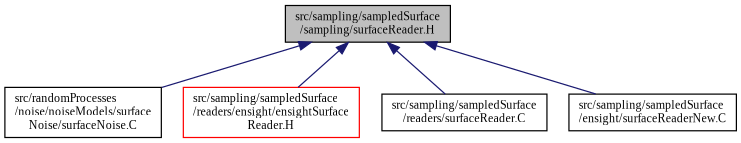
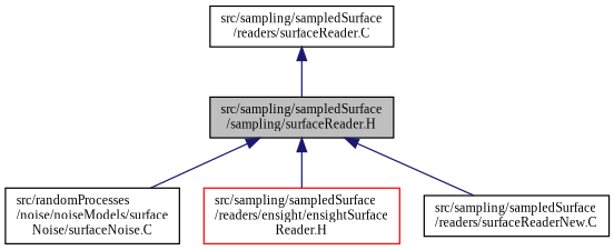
  digraph {
    fontname="Liberation Serif"
    node [color=black fontname="Liberation Serif" fontsize=10 shape=record]
    edge [color=midnightblue dir=back fontname="Liberation Serif" fontsize=10 labelfontname=Helvetica labelfontsize=10 style=solid]
    n1 [fillcolor=grey75 fontcolor=black height=0.2 label="src/sampling/sampledSurface\l/sampling/surfaceReader.H" style=filled width=0.4]
    n2 [height=0.2 label="src/randomProcesses\l/noise/noiseModels/surface\lNoise/surfaceNoise.C" width=0.4]
    n3 [color=red height=0.2 label="src/sampling/sampledSurface\l/readers/ensight/ensightSurface\lReader.H" width=0.4]
    n4 [height=0.2 label="src/sampling/sampledSurface\l/readers/surfaceReader.C" width=0.4]
-   n5 [height=0.2 label="src/sampling/sampledSurface\l/ensight/surfaceReaderNew.C" width=0.4]
+   n5 [height=0.2 label="src/sampling/sampledSurface\l/readers/surfaceReaderNew.C" width=0.4]
    n1 -> n2
    n1 -> n3
-   n1 -> n4
+   n4 -> n1
    n1 -> n5
  }
